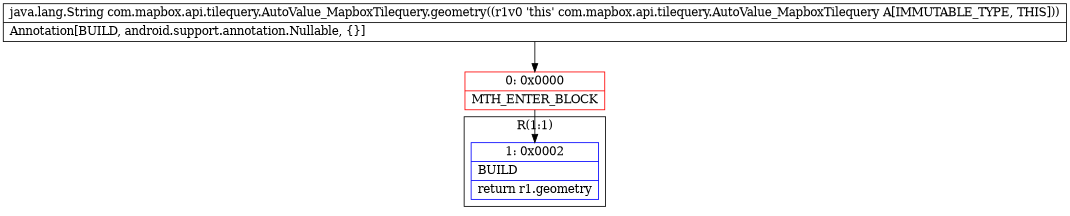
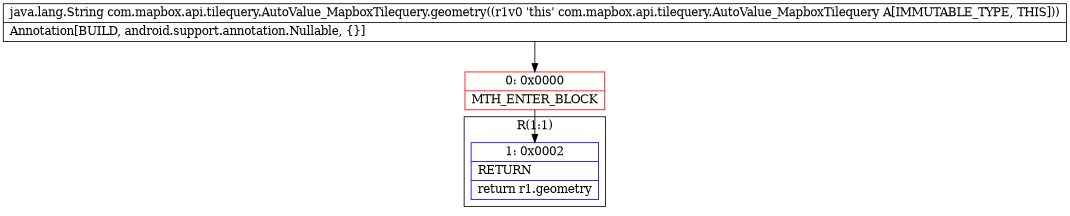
  digraph {
    node [shape=record]
-   n1 [color=blue label="{1\:\ 0x0002|BUILD\l|return r1.geometry\l}"]
+   n1 [color=blue label="{1\:\ 0x0002|RETURN\l|return r1.geometry\l}"]
    n2 [color=red label="{0\:\ 0x0000|MTH_ENTER_BLOCK\l}"]
    n3 [label="{java.lang.String com.mapbox.api.tilequery.AutoValue_MapboxTilequery.geometry((r1v0 'this' com.mapbox.api.tilequery.AutoValue_MapboxTilequery A[IMMUTABLE_TYPE, THIS]))  | Annotation[BUILD, android.support.annotation.Nullable, \{\}]\l}"]
    subgraph cluster_1 {
      label="R(1:1)"
      n1
    }
    n2 -> n1
    n3 -> n2
  }
